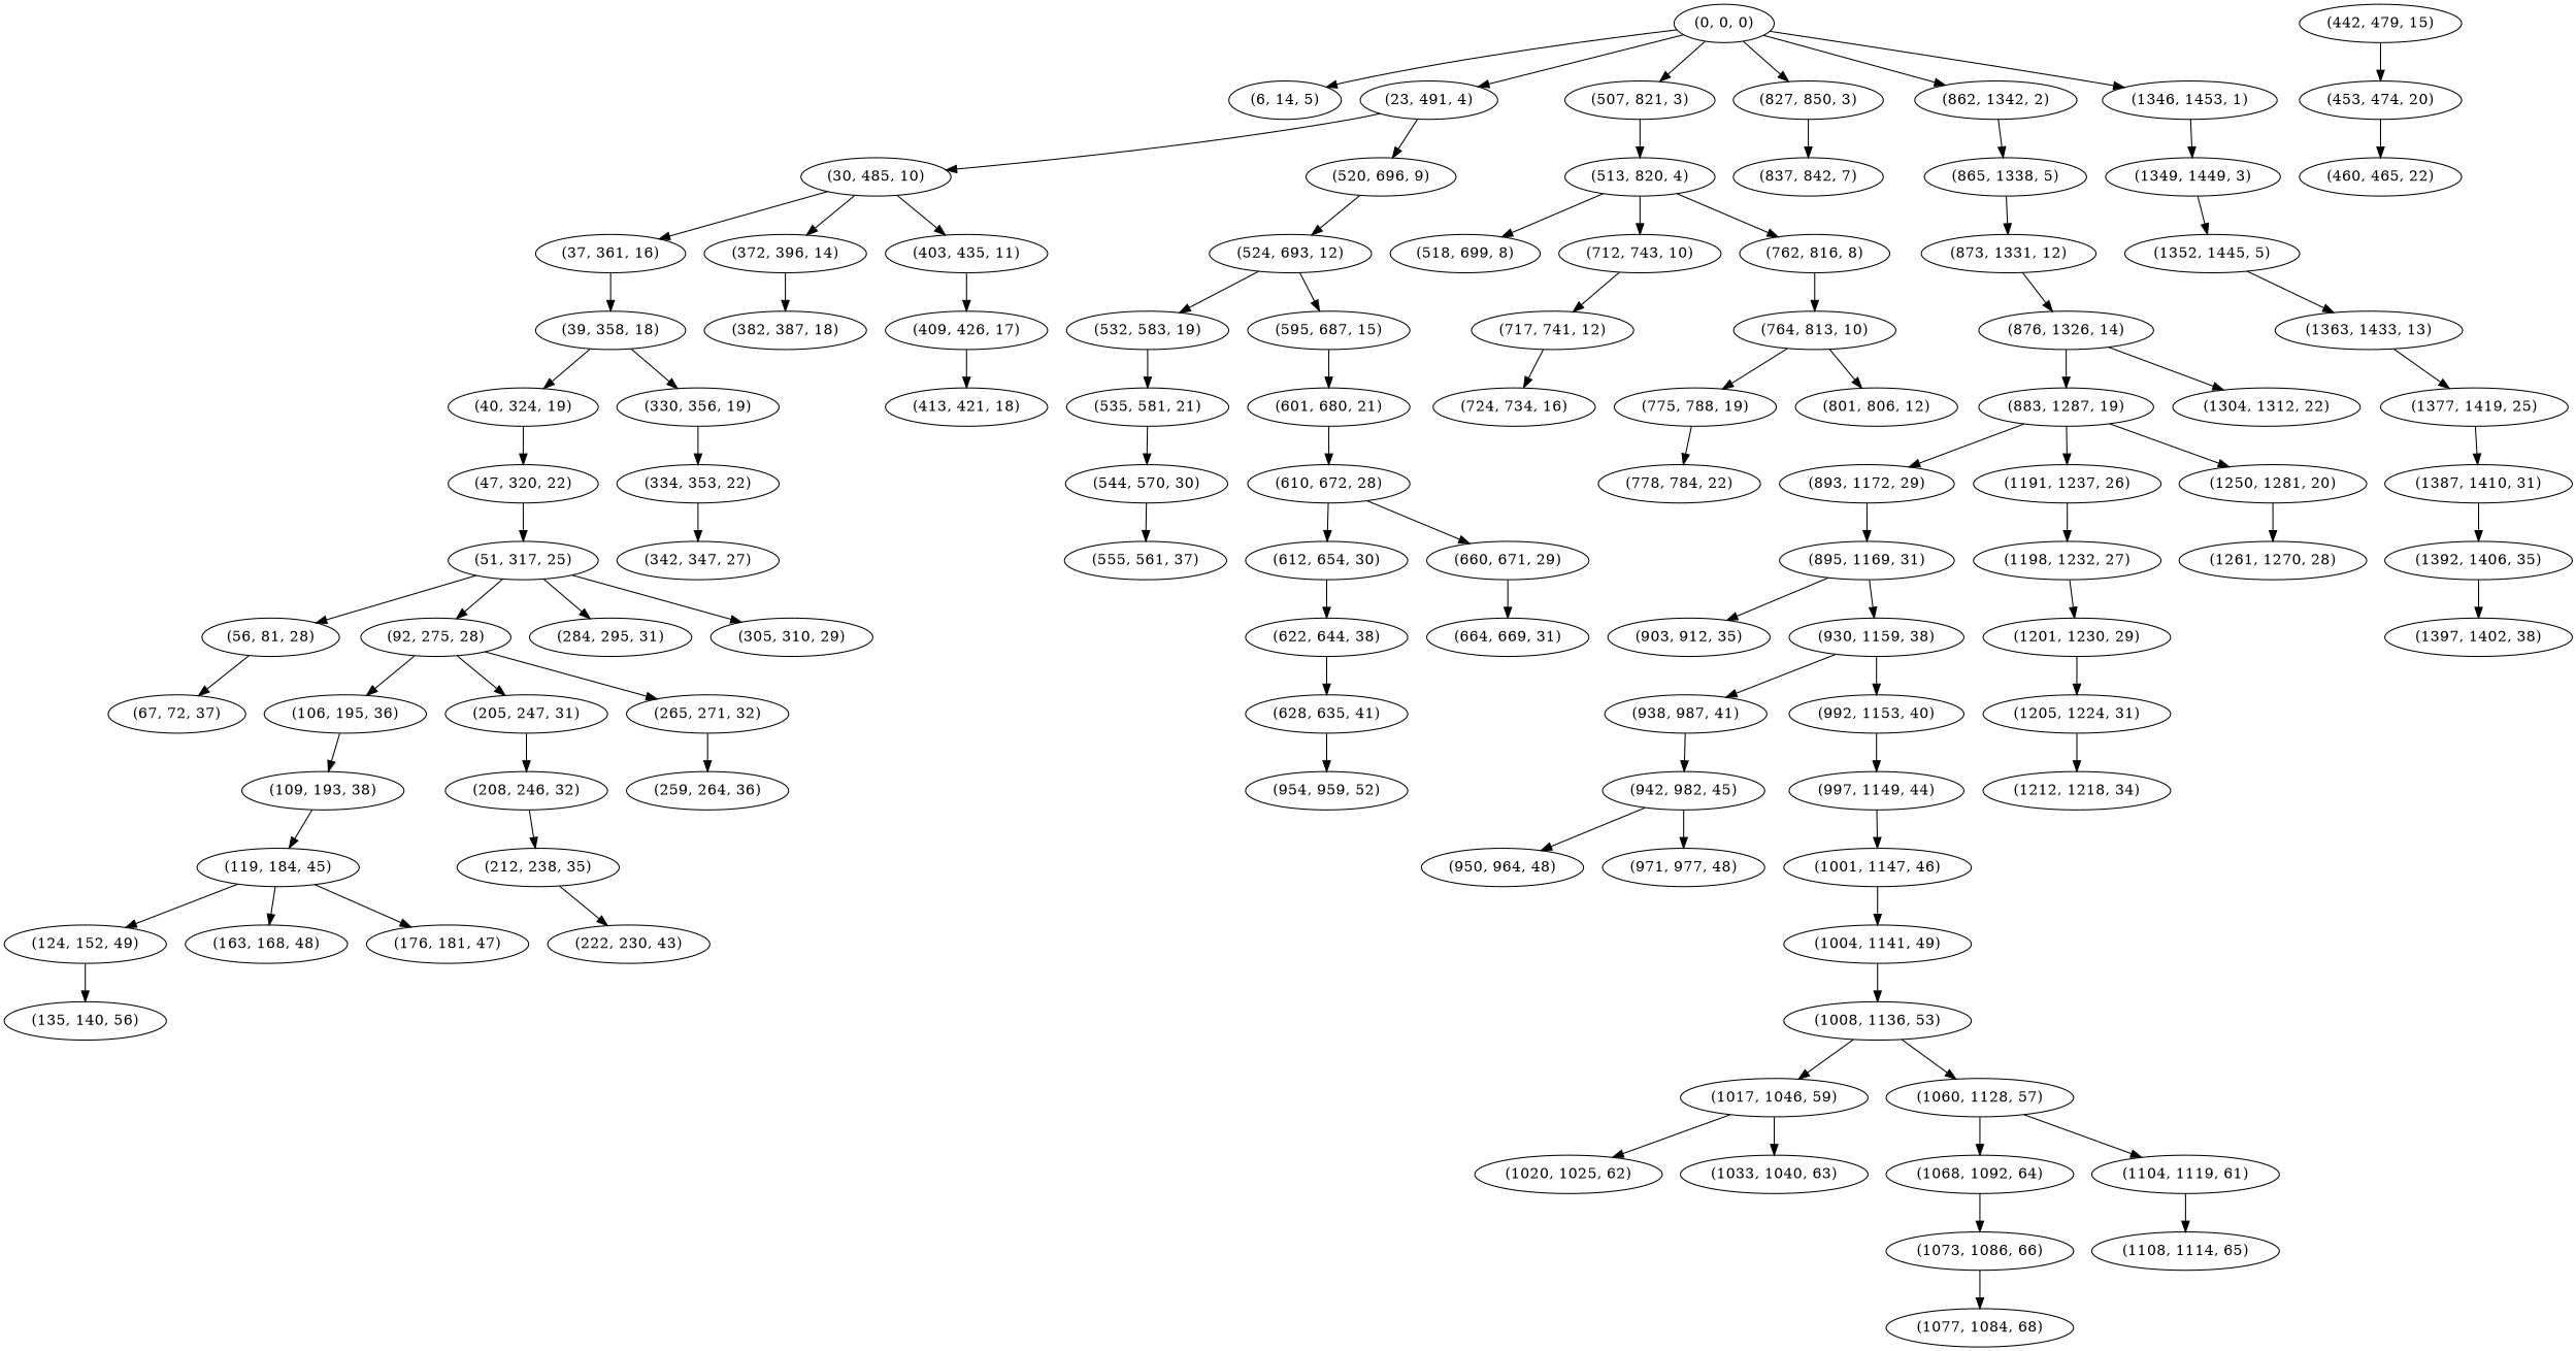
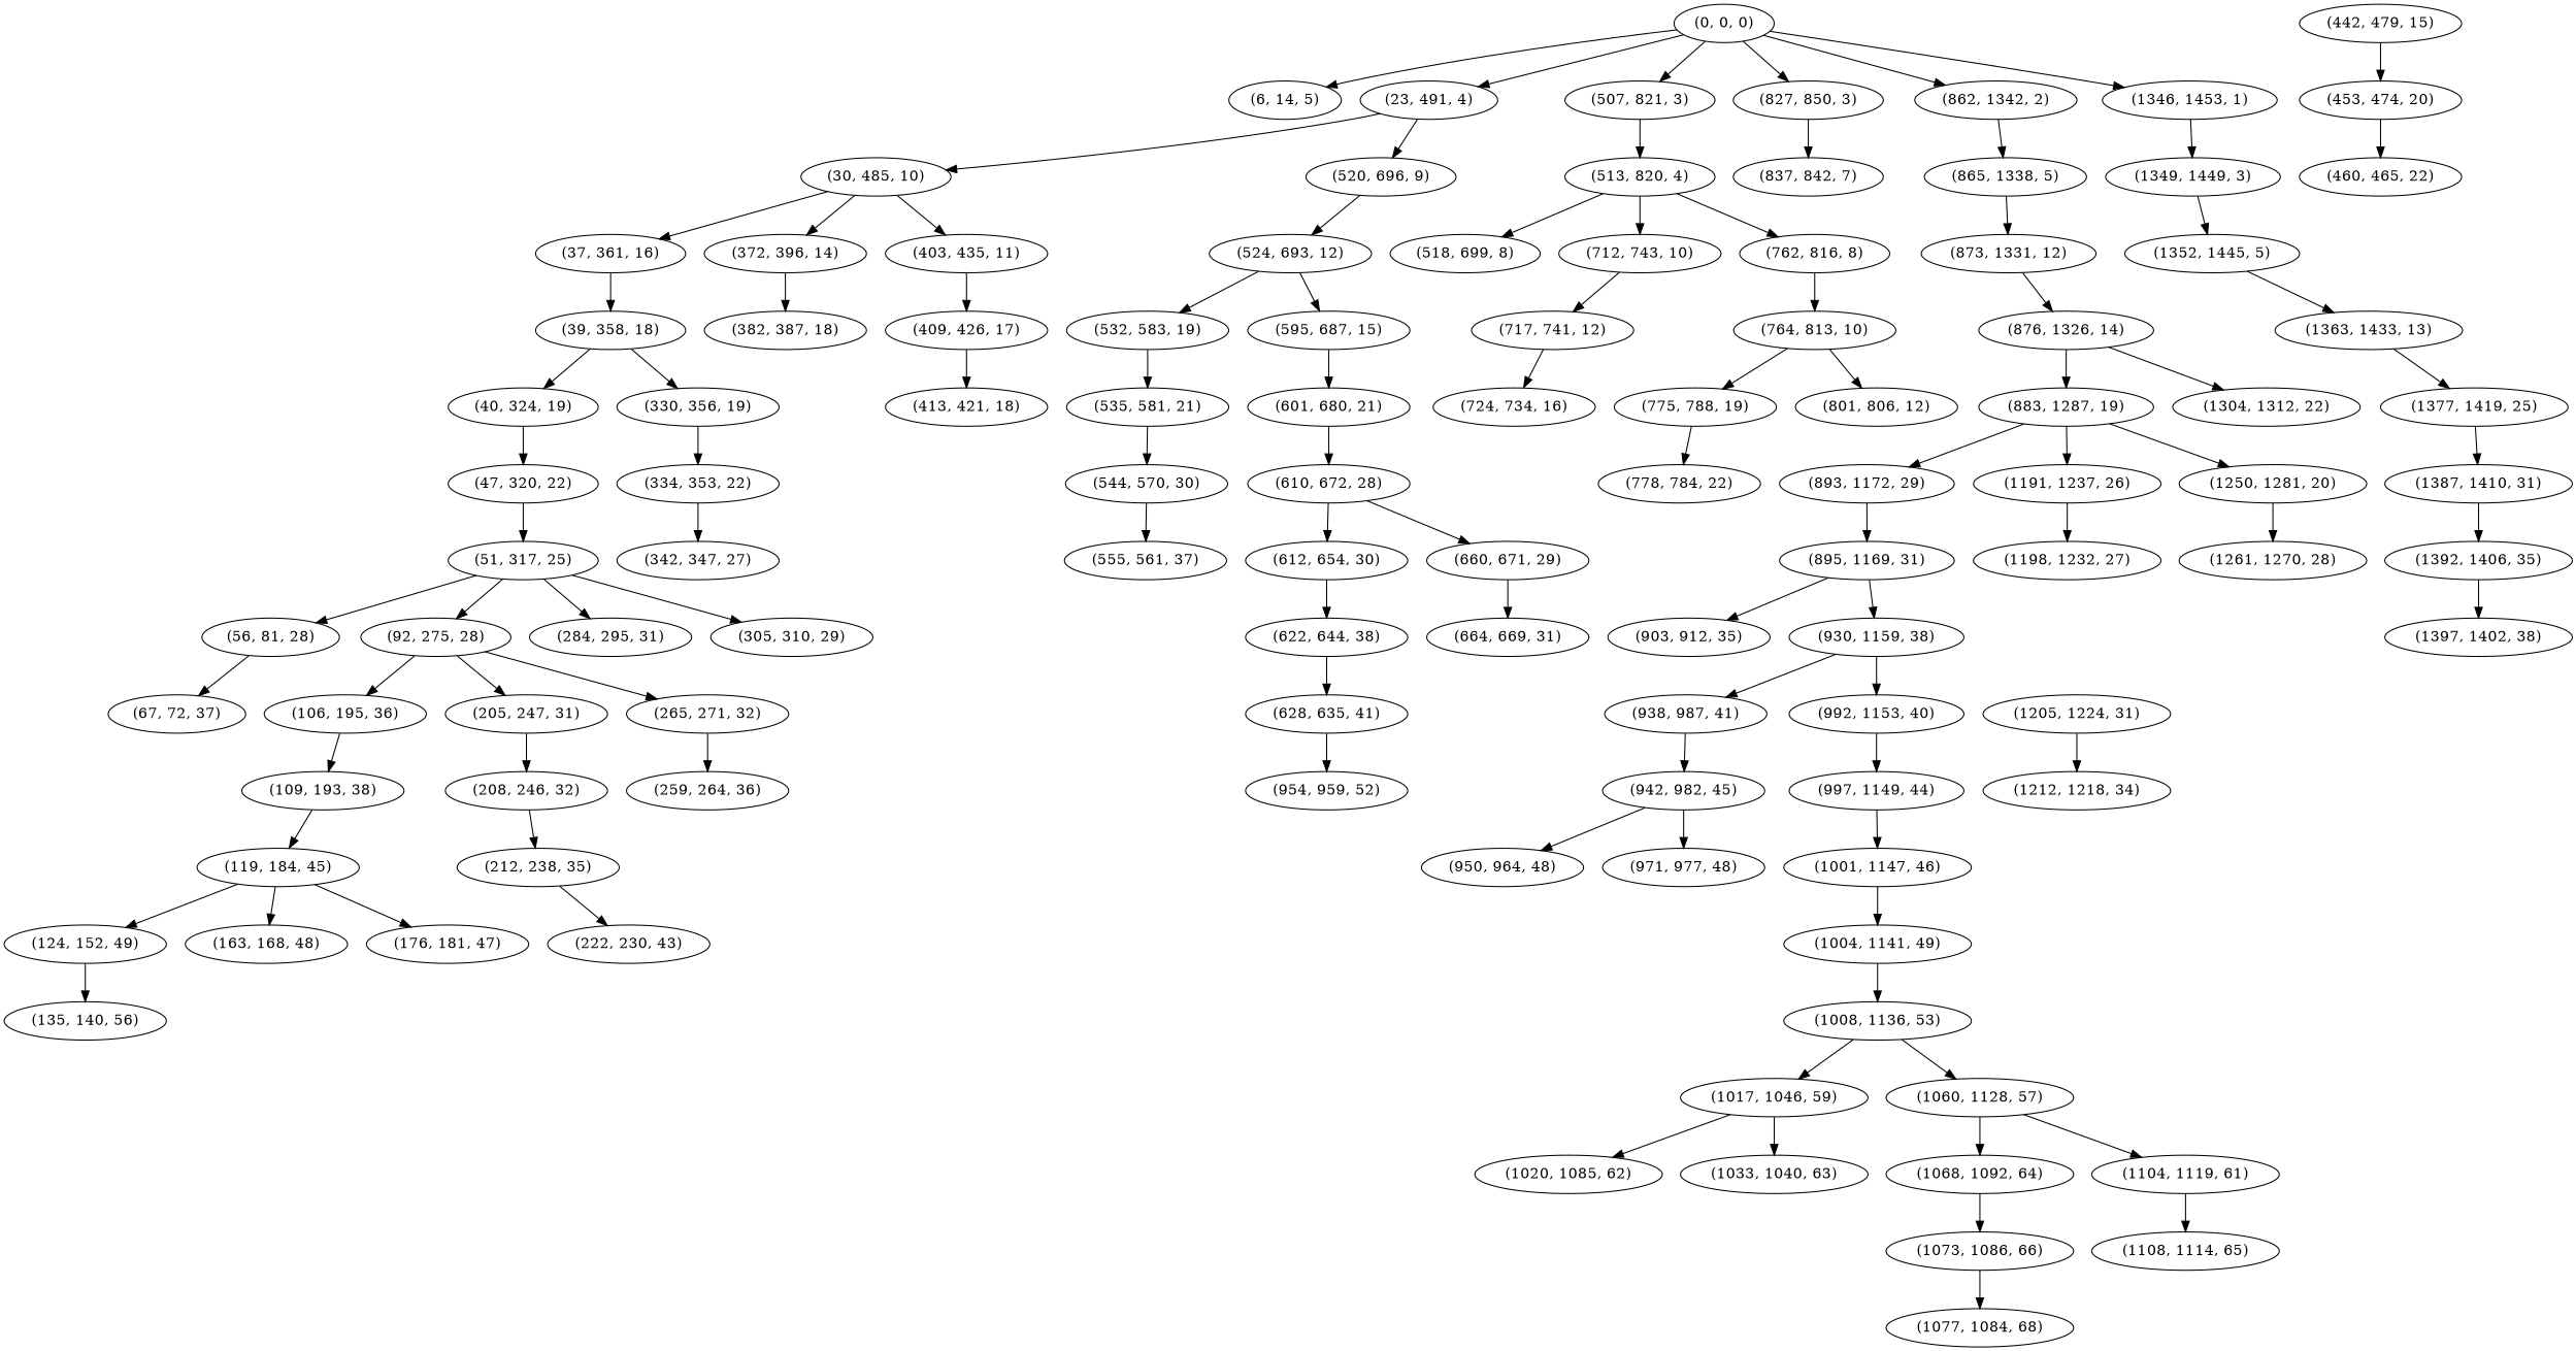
  digraph {
    "(0, 0, 0)"
    "(6, 14, 5)"
    "(23, 491, 4)"
    "(507, 821, 3)"
    "(827, 850, 3)"
    "(862, 1342, 2)"
    "(1346, 1453, 1)"
    "(30, 485, 10)"
    "(520, 696, 9)"
    "(513, 820, 4)"
    "(837, 842, 7)"
    "(865, 1338, 5)"
    "(1349, 1449, 3)"
    "(37, 361, 16)"
    "(372, 396, 14)"
    "(403, 435, 11)"
    "(39, 358, 18)"
    "(382, 387, 18)"
    "(409, 426, 17)"
    "(442, 479, 15)"
    "(453, 474, 20)"
    "(40, 324, 19)"
    "(330, 356, 19)"
    "(47, 320, 22)"
    "(334, 353, 22)"
    "(51, 317, 25)"
    "(56, 81, 28)"
    "(92, 275, 28)"
    "(284, 295, 31)"
    "(305, 310, 29)"
    "(67, 72, 37)"
    "(106, 195, 36)"
    "(205, 247, 31)"
    n34 [label="(265, 271, 32)"]
    "(109, 193, 38)"
    "(208, 246, 32)"
    "(259, 264, 36)"
    "(119, 184, 45)"
    "(124, 152, 49)"
    "(163, 168, 48)"
    "(176, 181, 47)"
    "(135, 140, 56)"
    "(212, 238, 35)"
    "(222, 230, 43)"
    "(342, 347, 27)"
    "(413, 421, 18)"
    "(460, 465, 22)"
    "(518, 699, 8)"
    "(712, 743, 10)"
    "(762, 816, 8)"
    "(717, 741, 12)"
    "(764, 813, 10)"
    "(524, 693, 12)"
    "(532, 583, 19)"
    "(595, 687, 15)"
    "(535, 581, 21)"
    "(601, 680, 21)"
    "(544, 570, 30)"
    "(555, 561, 37)"
    "(610, 672, 28)"
    "(612, 654, 30)"
    "(660, 671, 29)"
    "(622, 644, 38)"
    "(664, 669, 31)"
    "(628, 635, 41)"
    "(954, 959, 52)"
    "(724, 734, 16)"
    "(775, 788, 19)"
    "(801, 806, 12)"
    "(778, 784, 22)"
    "(873, 1331, 12)"
    "(876, 1326, 14)"
    "(883, 1287, 19)"
    "(1304, 1312, 22)"
    "(893, 1172, 29)"
    "(1191, 1237, 26)"
    "(1250, 1281, 20)"
    "(895, 1169, 31)"
    "(1198, 1232, 27)"
    "(1261, 1270, 28)"
    "(903, 912, 35)"
    "(930, 1159, 38)"
    "(938, 987, 41)"
    "(992, 1153, 40)"
    "(942, 982, 45)"
    "(997, 1149, 44)"
    "(950, 964, 48)"
    "(971, 977, 48)"
    "(1001, 1147, 46)"
    "(1004, 1141, 49)"
    "(1008, 1136, 53)"
    "(1017, 1046, 59)"
    "(1060, 1128, 57)"
-   "(1020, 1025, 62)"
+   "(1020, 1025, 62)" [label="(1020, 1085, 62)"]
    "(1033, 1040, 63)"
    "(1068, 1092, 64)"
    "(1104, 1119, 61)"
    "(1073, 1086, 66)"
    "(1108, 1114, 65)"
    "(1077, 1084, 68)"
-   "(1201, 1230, 29)"
    "(1205, 1224, 31)"
    "(1212, 1218, 34)"
    "(1352, 1445, 5)"
    "(1363, 1433, 13)"
    "(1377, 1419, 25)"
    "(1387, 1410, 31)"
    "(1392, 1406, 35)"
    "(1397, 1402, 38)"
    "(0, 0, 0)" -> "(6, 14, 5)"
    "(0, 0, 0)" -> "(23, 491, 4)"
    "(0, 0, 0)" -> "(507, 821, 3)"
    "(0, 0, 0)" -> "(827, 850, 3)"
    "(0, 0, 0)" -> "(862, 1342, 2)"
    "(0, 0, 0)" -> "(1346, 1453, 1)"
    "(23, 491, 4)" -> "(30, 485, 10)"
    "(23, 491, 4)" -> "(520, 696, 9)"
    "(507, 821, 3)" -> "(513, 820, 4)"
    "(827, 850, 3)" -> "(837, 842, 7)"
    "(862, 1342, 2)" -> "(865, 1338, 5)"
    "(1346, 1453, 1)" -> "(1349, 1449, 3)"
    "(30, 485, 10)" -> "(37, 361, 16)"
    "(30, 485, 10)" -> "(372, 396, 14)"
    "(30, 485, 10)" -> "(403, 435, 11)"
    "(520, 696, 9)" -> "(524, 693, 12)"
    "(513, 820, 4)" -> "(518, 699, 8)"
    "(513, 820, 4)" -> "(712, 743, 10)"
    "(513, 820, 4)" -> "(762, 816, 8)"
    "(865, 1338, 5)" -> "(873, 1331, 12)"
    "(1349, 1449, 3)" -> "(1352, 1445, 5)"
    "(37, 361, 16)" -> "(39, 358, 18)"
    "(372, 396, 14)" -> "(382, 387, 18)"
    "(403, 435, 11)" -> "(409, 426, 17)"
    "(39, 358, 18)" -> "(40, 324, 19)"
    "(39, 358, 18)" -> "(330, 356, 19)"
    "(409, 426, 17)" -> "(413, 421, 18)"
    "(442, 479, 15)" -> "(453, 474, 20)"
    "(453, 474, 20)" -> "(460, 465, 22)"
    "(40, 324, 19)" -> "(47, 320, 22)"
    "(330, 356, 19)" -> "(334, 353, 22)"
    "(47, 320, 22)" -> "(51, 317, 25)"
    "(334, 353, 22)" -> "(342, 347, 27)"
    "(51, 317, 25)" -> "(56, 81, 28)"
    "(51, 317, 25)" -> "(92, 275, 28)"
    "(51, 317, 25)" -> "(284, 295, 31)"
    "(51, 317, 25)" -> "(305, 310, 29)"
    "(56, 81, 28)" -> "(67, 72, 37)"
    "(92, 275, 28)" -> "(106, 195, 36)"
    "(92, 275, 28)" -> "(205, 247, 31)"
    "(92, 275, 28)" -> n34
    "(106, 195, 36)" -> "(109, 193, 38)"
    "(205, 247, 31)" -> "(208, 246, 32)"
    n34 -> "(259, 264, 36)"
    "(109, 193, 38)" -> "(119, 184, 45)"
    "(208, 246, 32)" -> "(212, 238, 35)"
    "(119, 184, 45)" -> "(124, 152, 49)"
    "(119, 184, 45)" -> "(163, 168, 48)"
    "(119, 184, 45)" -> "(176, 181, 47)"
    "(124, 152, 49)" -> "(135, 140, 56)"
    "(212, 238, 35)" -> "(222, 230, 43)"
    "(712, 743, 10)" -> "(717, 741, 12)"
    "(762, 816, 8)" -> "(764, 813, 10)"
    "(717, 741, 12)" -> "(724, 734, 16)"
    "(764, 813, 10)" -> "(775, 788, 19)"
    "(764, 813, 10)" -> "(801, 806, 12)"
    "(524, 693, 12)" -> "(532, 583, 19)"
    "(524, 693, 12)" -> "(595, 687, 15)"
    "(532, 583, 19)" -> "(535, 581, 21)"
    "(595, 687, 15)" -> "(601, 680, 21)"
    "(535, 581, 21)" -> "(544, 570, 30)"
    "(601, 680, 21)" -> "(610, 672, 28)"
    "(544, 570, 30)" -> "(555, 561, 37)"
    "(610, 672, 28)" -> "(612, 654, 30)"
    "(610, 672, 28)" -> "(660, 671, 29)"
    "(612, 654, 30)" -> "(622, 644, 38)"
    "(660, 671, 29)" -> "(664, 669, 31)"
    "(622, 644, 38)" -> "(628, 635, 41)"
    "(628, 635, 41)" -> "(954, 959, 52)"
    "(775, 788, 19)" -> "(778, 784, 22)"
    "(873, 1331, 12)" -> "(876, 1326, 14)"
    "(876, 1326, 14)" -> "(883, 1287, 19)"
    "(876, 1326, 14)" -> "(1304, 1312, 22)"
    "(883, 1287, 19)" -> "(893, 1172, 29)"
    "(883, 1287, 19)" -> "(1191, 1237, 26)"
    "(883, 1287, 19)" -> "(1250, 1281, 20)"
    "(893, 1172, 29)" -> "(895, 1169, 31)"
    "(1191, 1237, 26)" -> "(1198, 1232, 27)"
    "(1250, 1281, 20)" -> "(1261, 1270, 28)"
    "(895, 1169, 31)" -> "(903, 912, 35)"
    "(895, 1169, 31)" -> "(930, 1159, 38)"
-   "(1198, 1232, 27)" -> "(1201, 1230, 29)"
    "(930, 1159, 38)" -> "(938, 987, 41)"
    "(930, 1159, 38)" -> "(992, 1153, 40)"
    "(938, 987, 41)" -> "(942, 982, 45)"
    "(992, 1153, 40)" -> "(997, 1149, 44)"
    "(942, 982, 45)" -> "(950, 964, 48)"
    "(942, 982, 45)" -> "(971, 977, 48)"
    "(997, 1149, 44)" -> "(1001, 1147, 46)"
    "(1001, 1147, 46)" -> "(1004, 1141, 49)"
    "(1004, 1141, 49)" -> "(1008, 1136, 53)"
    "(1008, 1136, 53)" -> "(1017, 1046, 59)"
    "(1008, 1136, 53)" -> "(1060, 1128, 57)"
    "(1017, 1046, 59)" -> "(1020, 1025, 62)"
    "(1017, 1046, 59)" -> "(1033, 1040, 63)"
    "(1060, 1128, 57)" -> "(1068, 1092, 64)"
    "(1060, 1128, 57)" -> "(1104, 1119, 61)"
    "(1068, 1092, 64)" -> "(1073, 1086, 66)"
    "(1104, 1119, 61)" -> "(1108, 1114, 65)"
    "(1073, 1086, 66)" -> "(1077, 1084, 68)"
-   "(1201, 1230, 29)" -> "(1205, 1224, 31)"
    "(1205, 1224, 31)" -> "(1212, 1218, 34)"
    "(1352, 1445, 5)" -> "(1363, 1433, 13)"
    "(1363, 1433, 13)" -> "(1377, 1419, 25)"
    "(1377, 1419, 25)" -> "(1387, 1410, 31)"
    "(1387, 1410, 31)" -> "(1392, 1406, 35)"
    "(1392, 1406, 35)" -> "(1397, 1402, 38)"
  }
